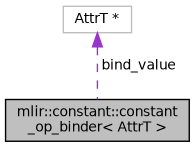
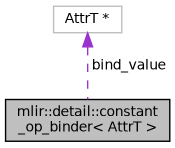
  digraph {
    node [fontname=Helvetica fontsize=10 shape=record]
-   n1 [color=black fillcolor=grey75 fontcolor=black height=0.2 label="mlir::constant::constant\l_op_binder\< AttrT \>" style=filled width=0.4]
+   n1 [color=black fillcolor=grey75 fontcolor=black height=0.2 label="mlir::detail::constant\l_op_binder\< AttrT \>" style=filled width=0.4]
    n2 [color=grey75 height=0.2 label="AttrT *" width=0.4]
    n2 -> n1 [color=darkorchid3 dir=back fontname=Helvetica fontsize=10 label=" bind_value" labelfontname=Helvetica labelfontsize=10 style=dashed]
  }
